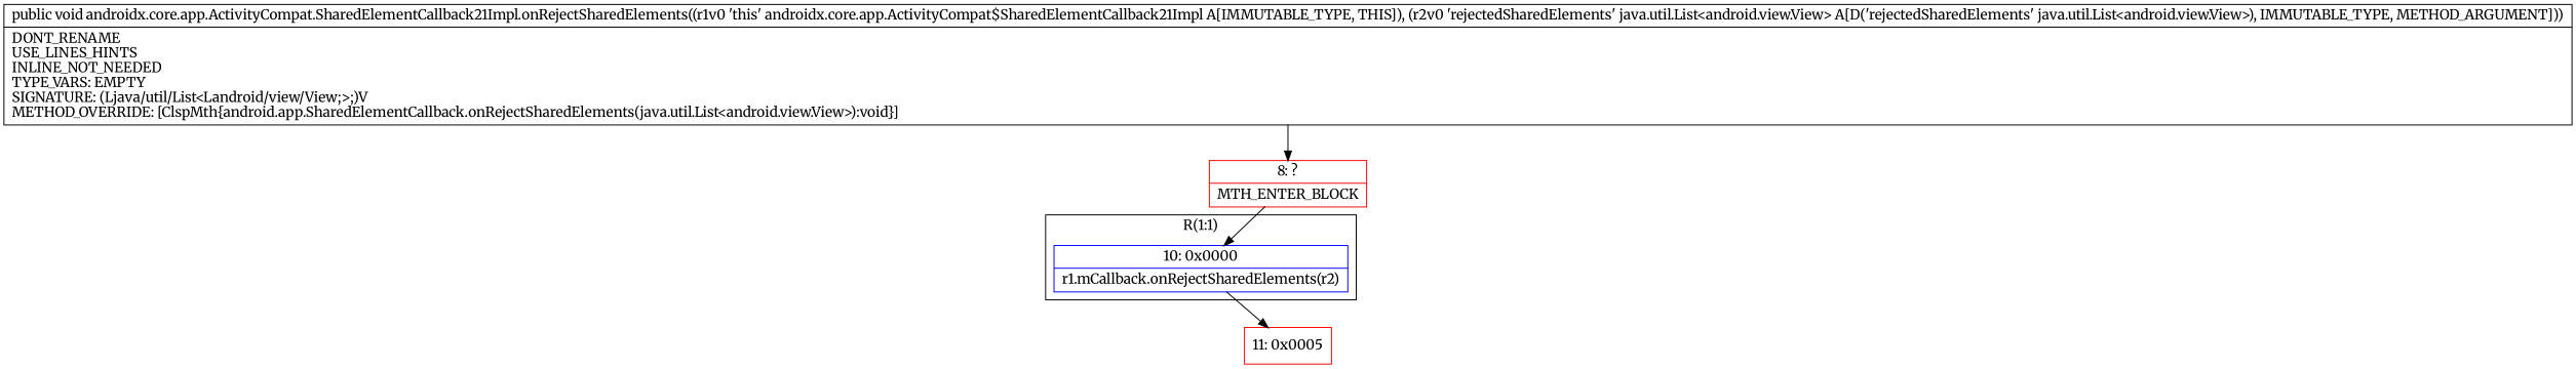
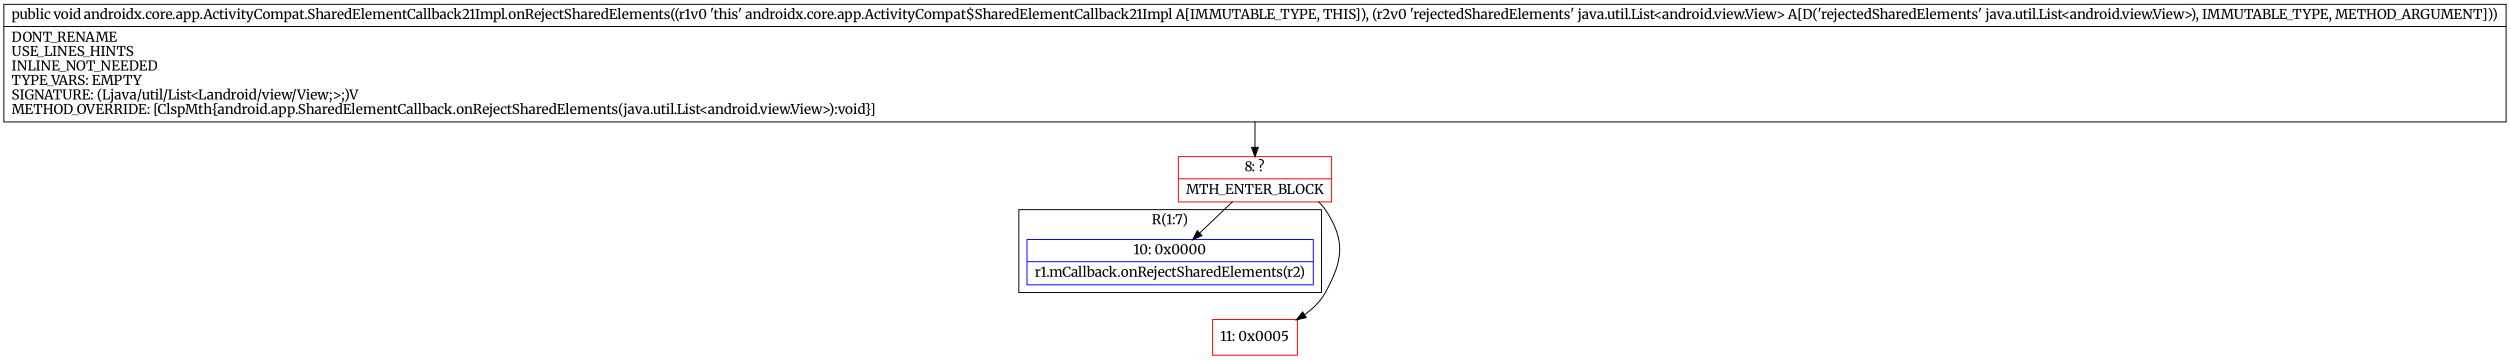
  digraph {
    fontname=Merriweather
    node [color=red fontname=Merriweather shape=record]
    edge [fontname=Merriweather]
    n1 [color=blue label="{10\:\ 0x0000|r1.mCallback.onRejectSharedElements(r2)\l}"]
    n2 [label="{11\:\ 0x0005}"]
    n3 [label="{8\:\ ?|MTH_ENTER_BLOCK\l}"]
    n4 [label="{public void androidx.core.app.ActivityCompat.SharedElementCallback21Impl.onRejectSharedElements((r1v0 'this' androidx.core.app.ActivityCompat$SharedElementCallback21Impl A[IMMUTABLE_TYPE, THIS]), (r2v0 'rejectedSharedElements' java.util.List\<android.view.View\> A[D('rejectedSharedElements' java.util.List\<android.view.View\>), IMMUTABLE_TYPE, METHOD_ARGUMENT]))  | DONT_RENAME\lUSE_LINES_HINTS\lINLINE_NOT_NEEDED\lTYPE_VARS: EMPTY\lSIGNATURE: (Ljava\/util\/List\<Landroid\/view\/View;\>;)V\lMETHOD_OVERRIDE: [ClspMth\{android.app.SharedElementCallback.onRejectSharedElements(java.util.List\<android.view.View\>):void\}]\l}" color=""]
    subgraph cluster_1 {
-     label="R(1:1)"
+     label="R(1:7)"
      n1
    }
-   n1 -> n2
+   n3 -> n2
    n3 -> n1
    n4 -> n3
  }
